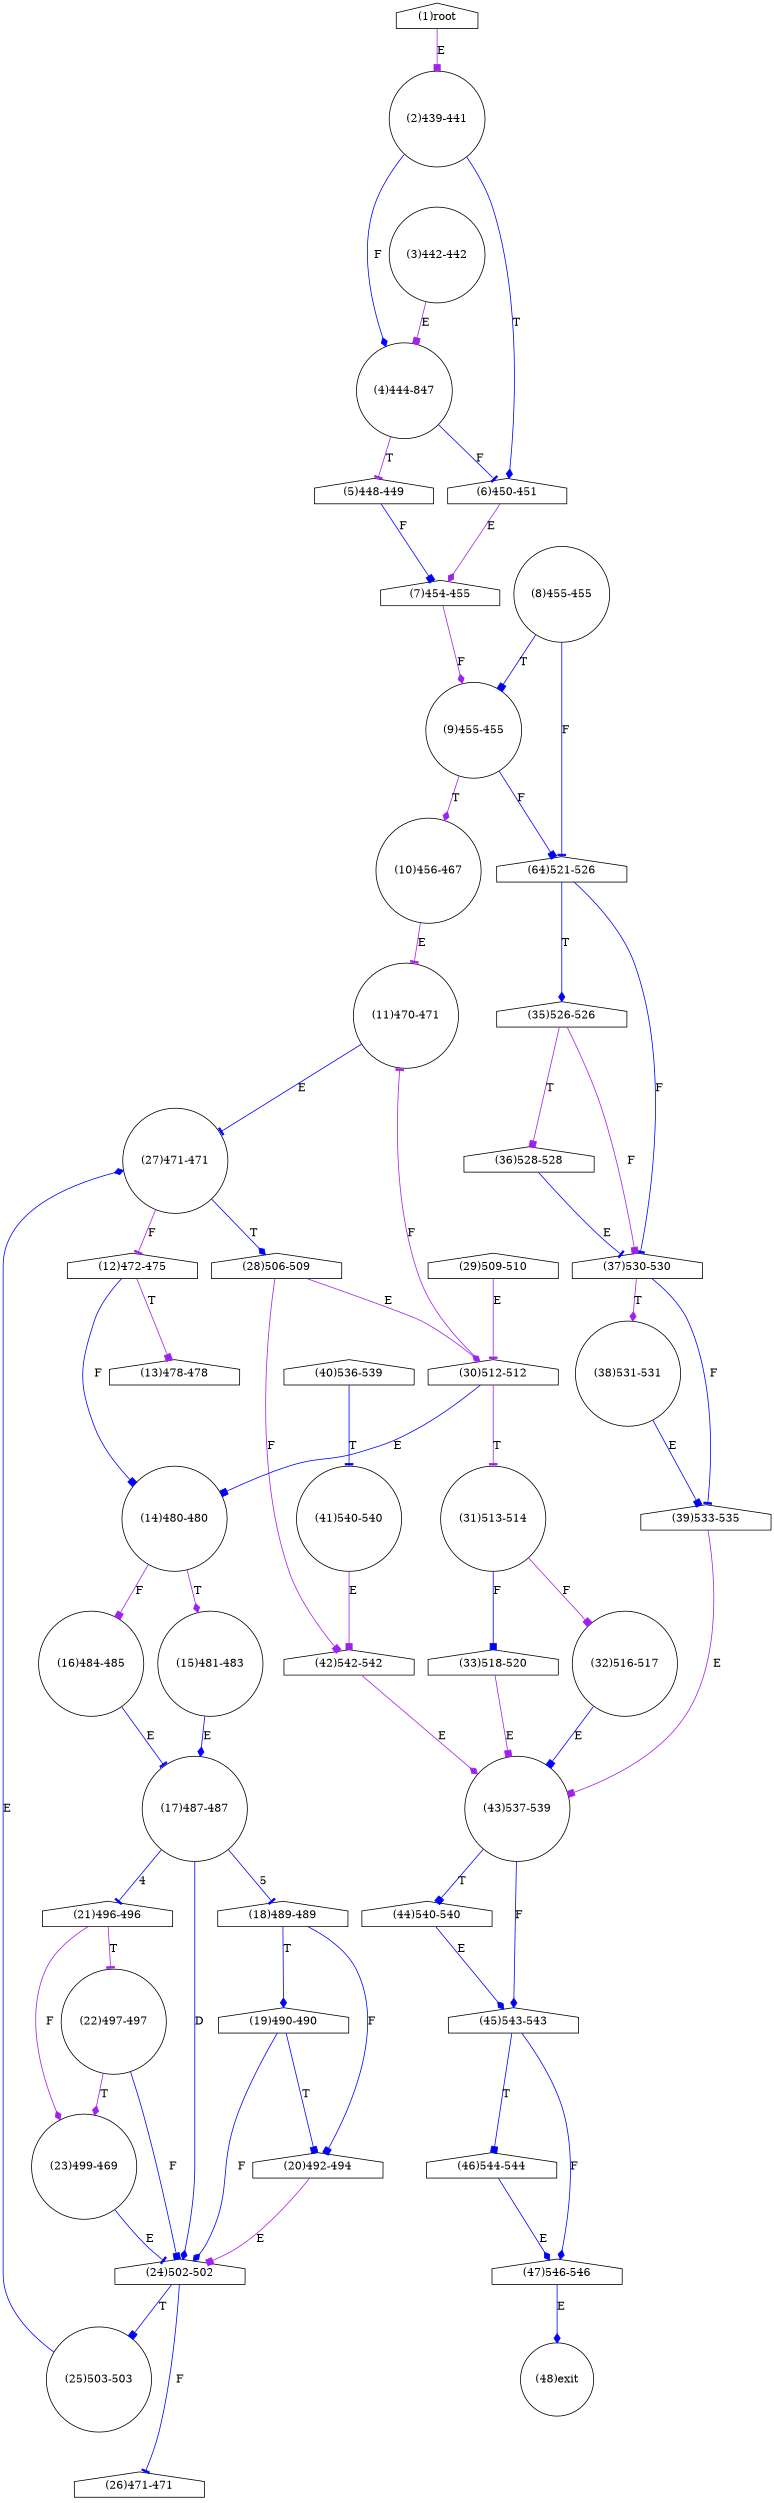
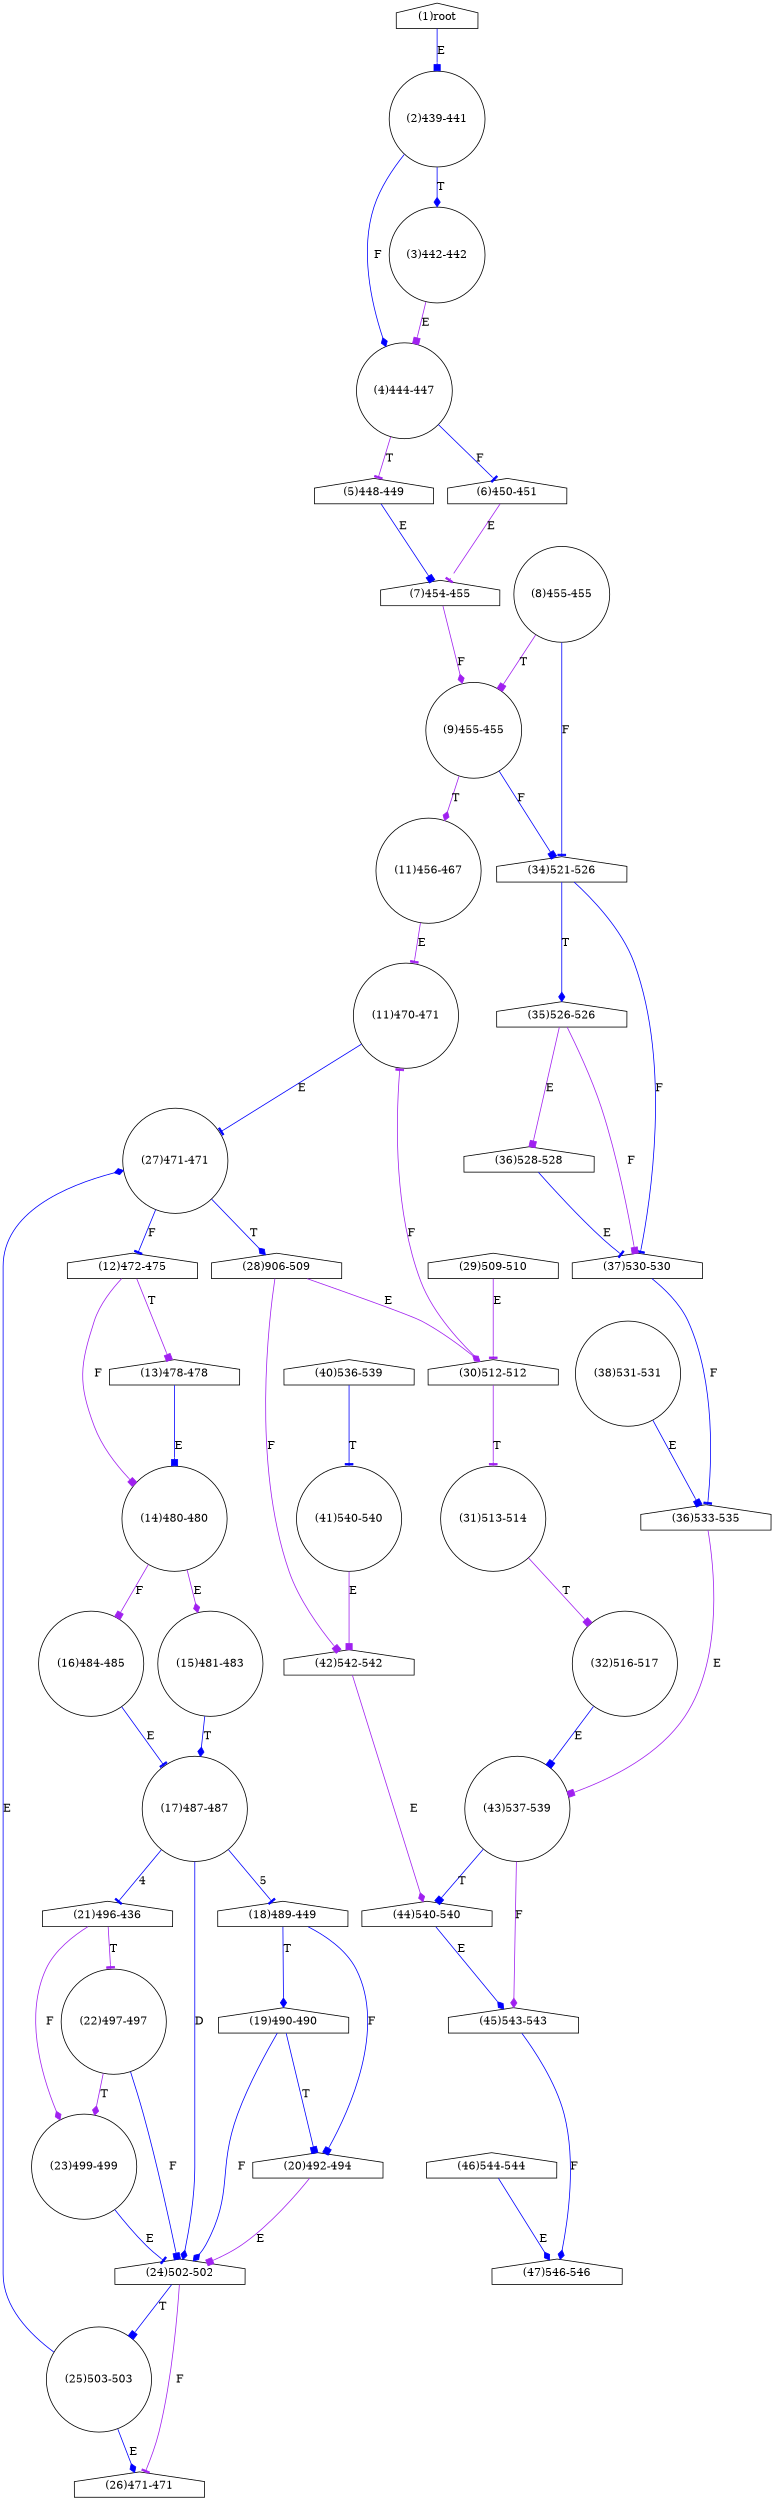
  digraph {
    node [shape=house]
    edge [arrowhead=box color=blue]
    n1 [label="(1)root"]
    n2 [label="(2)439-441" shape=circle]
    n3 [label="(3)442-442" shape=circle]
-   n4 [label="(4)444-847" shape=circle]
+   n4 [label="(4)444-447" shape=circle]
    n5 [label="(5)448-449"]
    n6 [label="(6)450-451"]
    n7 [label="(7)454-455"]
    n8 [label="(9)455-455" shape=circle]
    n9 [label="(8)455-455" shape=circle]
-   n10 [label="(64)521-526"]
-   n11 [label="(10)456-467" shape=circle]
+   n10 [label="(34)521-526"]
+   n11 [label="(11)456-467" shape=circle]
    n12 [label="(35)526-526"]
    n13 [label="(37)530-530"]
    n14 [label="(11)470-471" shape=circle]
    n15 [label="(27)471-471" shape=circle]
    n16 [label="(12)472-475"]
-   n17 [label="(28)506-509"]
+   n17 [label="(28)906-509"]
    n18 [label="(13)478-478"]
    n19 [label="(14)480-480" shape=circle]
    n20 [label="(15)481-483" shape=circle]
    n21 [label="(16)484-485" shape=circle]
    n22 [label="(17)487-487" shape=circle]
-   n23 [label="(18)489-489"]
-   n24 [label="(21)496-496"]
+   n23 [label="(18)489-449"]
+   n24 [label="(21)496-436"]
    n25 [label="(24)502-502"]
    n26 [label="(19)490-490"]
    n27 [label="(20)492-494"]
-   n28 [label="(23)499-469" shape=circle]
+   n28 [label="(23)499-499" shape=circle]
    n29 [label="(22)497-497" shape=circle]
    n30 [label="(25)503-503" shape=circle]
    n31 [label="(26)471-471"]
    n32 [label="(30)512-512"]
    n33 [label="(42)542-542"]
    n34 [label="(29)509-510"]
    n35 [label="(31)513-514" shape=circle]
    n36 [label="(32)516-517" shape=circle]
-   n37 [label="(33)518-520"]
    n38 [label="(43)537-539" shape=circle]
    n39 [label="(36)528-528"]
    n40 [label="(38)531-531" shape=circle]
-   n41 [label="(39)533-535"]
+   n41 [label="(36)533-535"]
    n42 [label="(44)540-540"]
    n43 [label="(45)543-543"]
    n44 [label="(46)544-544"]
    n45 [label="(47)546-546"]
    n46 [label="(40)536-539"]
    n47 [label="(41)540-540" shape=circle]
-   n48 [label="(48)exit" shape=circle]
-   n1 -> n2 [color=purple label=E]
-   n2 -> n6 [arrowhead=diamond label=T]
+   n1 -> n2 [label=E]
+   n2 -> n3 [arrowhead=diamond label=T]
    n2 -> n4 [arrowhead=diamond label=F]
    n3 -> n4 [color=purple label=E]
    n4 -> n5 [arrowhead=tee color=purple label=T]
    n4 -> n6 [arrowhead=tee label=F]
-   n5 -> n7 [label=F]
-   n6 -> n7 [arrowhead=diamond color=purple label=E]
+   n5 -> n7 [label=E]
+   n6 -> n7 [arrowhead=tee color=purple label=E]
    n7 -> n8 [arrowhead=diamond color=purple label=F]
    n8 -> n10 [label=F]
    n8 -> n11 [arrowhead=diamond color=purple label=T]
-   n9 -> n8 [label=T]
+   n9 -> n8 [color=purple label=T]
    n9 -> n10 [arrowhead=tee label=F]
    n10 -> n12 [arrowhead=diamond label=T]
    n10 -> n13 [arrowhead=tee label=F]
    n11 -> n14 [arrowhead=tee color=purple label=E]
    n12 -> n13 [color=purple label=F]
-   n12 -> n39 [color=purple label=T]
-   n13 -> n40 [arrowhead=diamond color=purple label=T]
+   n12 -> n39 [color=purple label=E]
    n13 -> n41 [arrowhead=tee label=F]
    n14 -> n15 [arrowhead=tee label=E]
-   n15 -> n16 [arrowhead=tee color=purple label=F]
+   n15 -> n16 [arrowhead=tee label=F]
    n15 -> n17 [arrowhead=diamond label=T]
    n16 -> n18 [color=purple label=T]
-   n16 -> n19 [label=F]
+   n16 -> n19 [color=purple label=F]
    n17 -> n32 [arrowhead=diamond color=purple label=E]
    n17 -> n33 [color=purple label=F]
-   n32 -> n19 [label=E]
-   n19 -> n20 [arrowhead=diamond color=purple label=T]
+   n18 -> n19 [label=E]
+   n19 -> n20 [arrowhead=diamond color=purple label=E]
    n19 -> n21 [color=purple label=F]
-   n20 -> n22 [arrowhead=diamond label=E]
+   n20 -> n22 [arrowhead=diamond label=T]
    n21 -> n22 [arrowhead=tee label=E]
    n22 -> n23 [arrowhead=tee label=5]
    n22 -> n24 [arrowhead=tee label=4]
    n22 -> n25 [arrowhead=diamond label=D]
    n23 -> n26 [arrowhead=diamond label=T]
    n23 -> n27 [label=F]
    n24 -> n28 [arrowhead=diamond color=purple label=F]
    n24 -> n29 [arrowhead=tee color=purple label=T]
    n25 -> n30 [label=T]
-   n25 -> n31 [arrowhead=tee label=F]
+   n25 -> n31 [arrowhead=tee color=purple label=F]
    n26 -> n25 [arrowhead=diamond label=F]
    n26 -> n27 [label=T]
    n27 -> n25 [color=purple label=E]
    n28 -> n25 [arrowhead=tee label=E]
    n29 -> n25 [label=F]
    n29 -> n28 [arrowhead=diamond color=purple label=T]
    n30 -> n15 [arrowhead=diamond label=E]
+   n30 -> n31 [arrowhead=diamond label=E]
    n32 -> n14 [arrowhead=tee color=purple label=F]
    n32 -> n35 [arrowhead=tee color=purple label=T]
-   n33 -> n38 [arrowhead=diamond color=purple label=E]
+   n33 -> n42 [arrowhead=diamond color=purple label=E]
    n34 -> n32 [arrowhead=tee color=purple label=E]
-   n35 -> n36 [color=purple label=F]
-   n35 -> n37 [label=F]
+   n35 -> n36 [color=purple label=T]
    n36 -> n38 [label=E]
-   n37 -> n38 [color=purple label=E]
    n38 -> n42 [label=T]
-   n38 -> n43 [arrowhead=diamond label=F]
+   n38 -> n43 [arrowhead=diamond color=purple label=F]
    n39 -> n13 [arrowhead=tee label=E]
    n40 -> n41 [label=E]
    n41 -> n38 [color=purple label=E]
    n42 -> n43 [arrowhead=diamond label=E]
-   n43 -> n44 [label=T]
    n43 -> n45 [arrowhead=diamond label=F]
    n44 -> n45 [arrowhead=diamond label=E]
-   n45 -> n48 [arrowhead=diamond label=E]
    n46 -> n47 [arrowhead=tee label=T]
    n47 -> n33 [color=purple label=E]
  }
